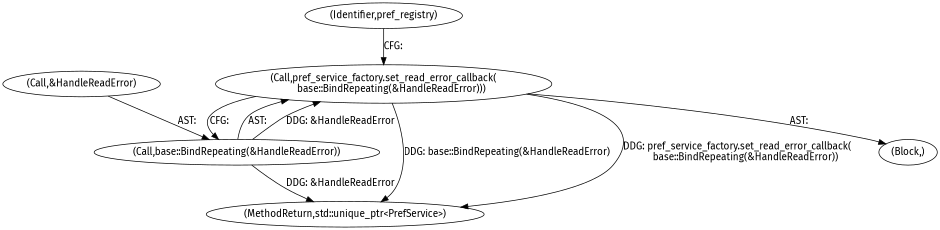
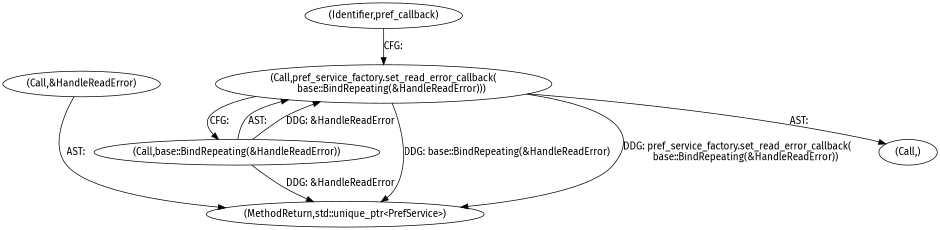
  digraph {
    fontname="Fira Sans"
    node [fontname="Fira Sans"]
    edge [fontname="Fira Sans"]
    n1 [label="(Call,pref_service_factory.set_read_error_callback(\n      base::BindRepeating(&HandleReadError)))"]
    n2 [label="(Call,base::BindRepeating(&HandleReadError))"]
    n3 [label="(MethodReturn,std::unique_ptr<PrefService>)"]
-   n4 [label="(Block,)"]
+   n4 [label="(Call,)"]
    n5 [label="(Call,&HandleReadError)"]
-   n6 [label="(Identifier,pref_registry)"]
+   n6 [label="(Identifier,pref_callback)"]
    n1 -> n2 [label="CFG: "]
    n1 -> n3 [label="DDG: base::BindRepeating(&HandleReadError)"]
    n1 -> n3 [label="DDG: pref_service_factory.set_read_error_callback(\n      base::BindRepeating(&HandleReadError))"]
    n1 -> n4 [label="AST: "]
    n2 -> n1 [label="AST: "]
    n2 -> n1 [label="DDG: &HandleReadError"]
    n2 -> n3 [label="DDG: &HandleReadError"]
-   n5 -> n2 [label="AST: "]
+   n5 -> n3 [label="AST: "]
    n6 -> n1 [label="CFG: "]
  }
